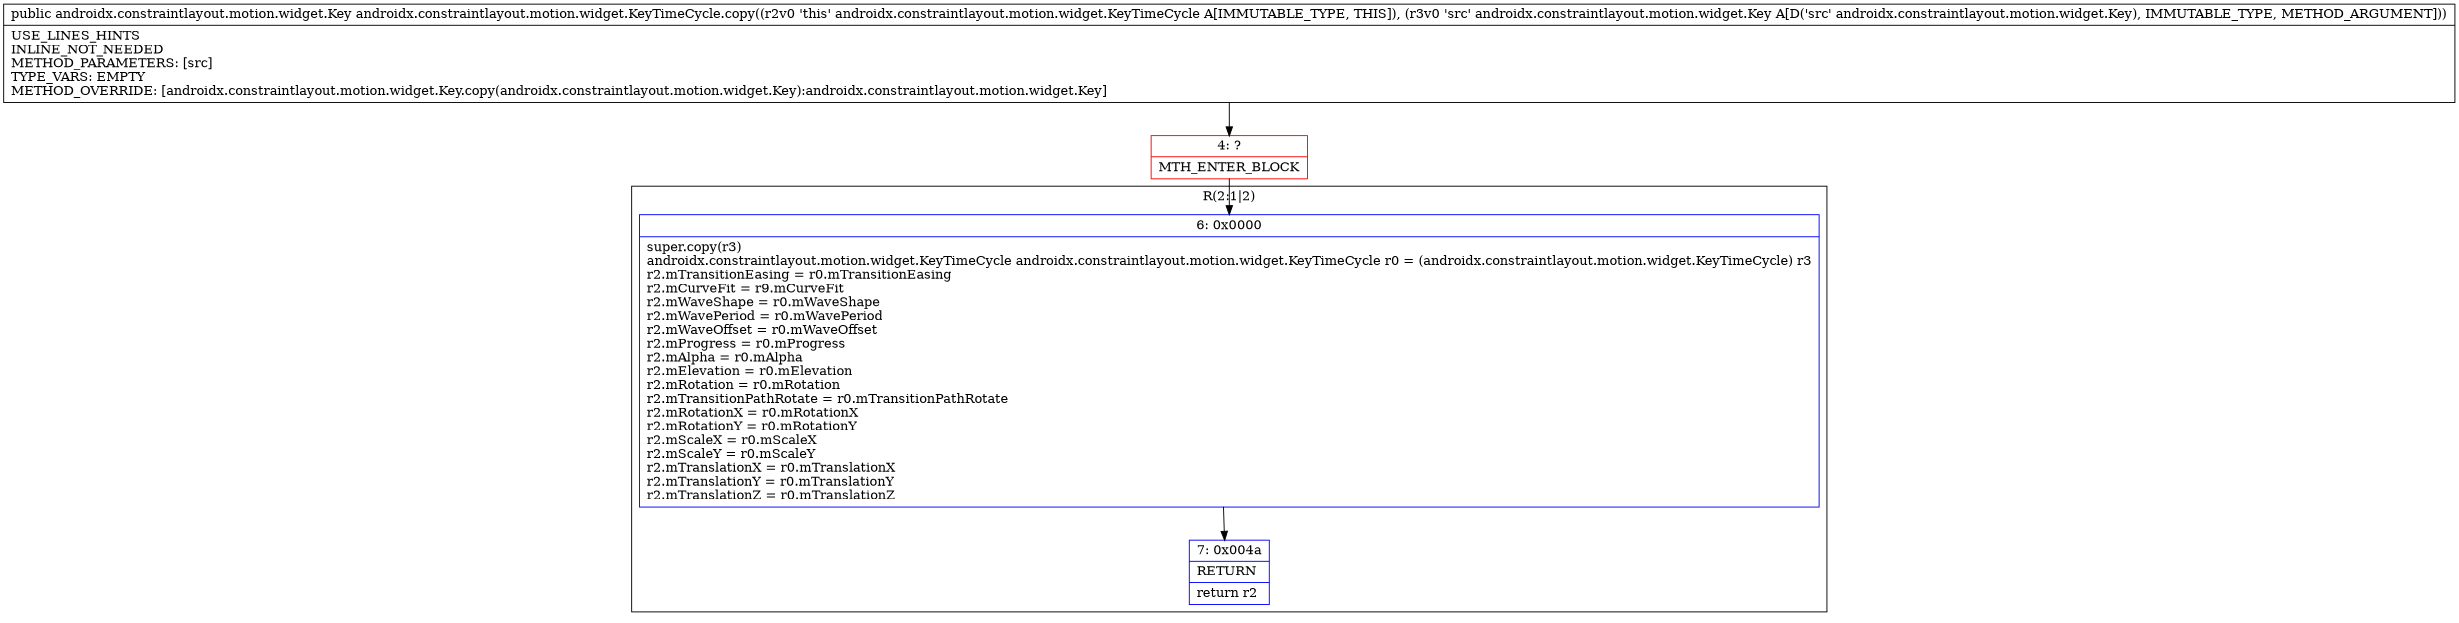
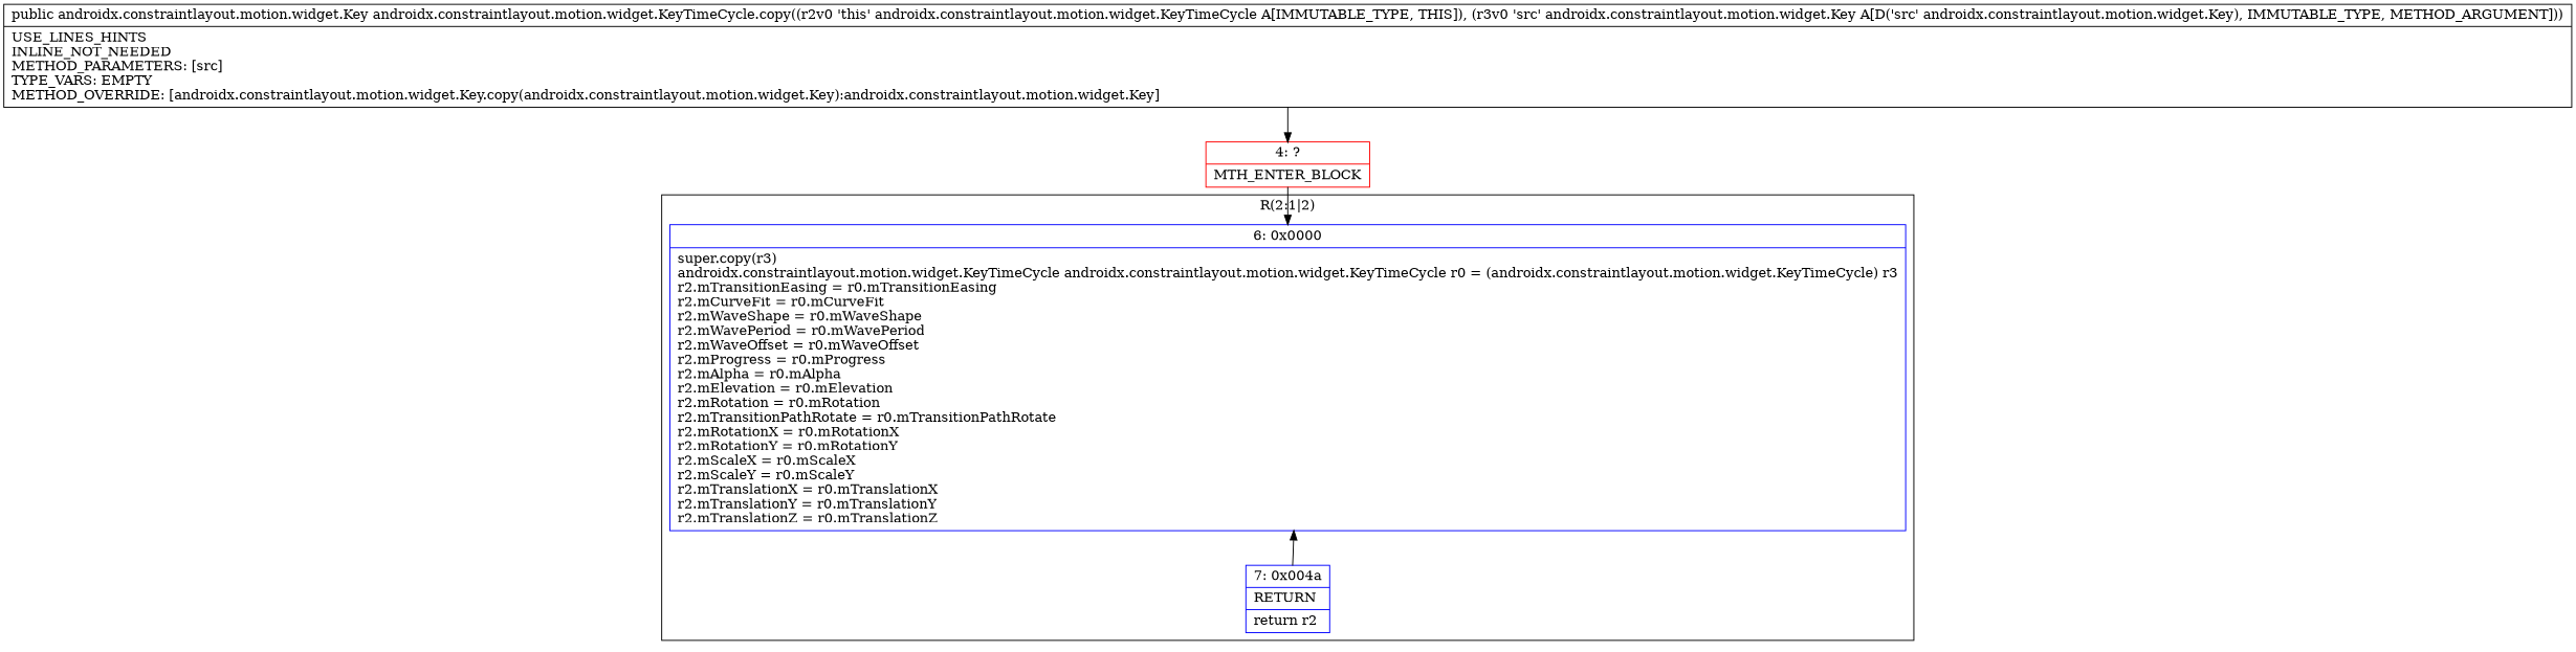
  digraph {
    node [color=blue shape=record]
-   n1 [label="{6\:\ 0x0000|super.copy(r3)\landroidx.constraintlayout.motion.widget.KeyTimeCycle androidx.constraintlayout.motion.widget.KeyTimeCycle r0 = (androidx.constraintlayout.motion.widget.KeyTimeCycle) r3\lr2.mTransitionEasing = r0.mTransitionEasing\lr2.mCurveFit = r9.mCurveFit\lr2.mWaveShape = r0.mWaveShape\lr2.mWavePeriod = r0.mWavePeriod\lr2.mWaveOffset = r0.mWaveOffset\lr2.mProgress = r0.mProgress\lr2.mAlpha = r0.mAlpha\lr2.mElevation = r0.mElevation\lr2.mRotation = r0.mRotation\lr2.mTransitionPathRotate = r0.mTransitionPathRotate\lr2.mRotationX = r0.mRotationX\lr2.mRotationY = r0.mRotationY\lr2.mScaleX = r0.mScaleX\lr2.mScaleY = r0.mScaleY\lr2.mTranslationX = r0.mTranslationX\lr2.mTranslationY = r0.mTranslationY\lr2.mTranslationZ = r0.mTranslationZ\l}"]
+   n1 [label="{6\:\ 0x0000|super.copy(r3)\landroidx.constraintlayout.motion.widget.KeyTimeCycle androidx.constraintlayout.motion.widget.KeyTimeCycle r0 = (androidx.constraintlayout.motion.widget.KeyTimeCycle) r3\lr2.mTransitionEasing = r0.mTransitionEasing\lr2.mCurveFit = r0.mCurveFit\lr2.mWaveShape = r0.mWaveShape\lr2.mWavePeriod = r0.mWavePeriod\lr2.mWaveOffset = r0.mWaveOffset\lr2.mProgress = r0.mProgress\lr2.mAlpha = r0.mAlpha\lr2.mElevation = r0.mElevation\lr2.mRotation = r0.mRotation\lr2.mTransitionPathRotate = r0.mTransitionPathRotate\lr2.mRotationX = r0.mRotationX\lr2.mRotationY = r0.mRotationY\lr2.mScaleX = r0.mScaleX\lr2.mScaleY = r0.mScaleY\lr2.mTranslationX = r0.mTranslationX\lr2.mTranslationY = r0.mTranslationY\lr2.mTranslationZ = r0.mTranslationZ\l}"]
    n2 [label="{7\:\ 0x004a|RETURN\l|return r2\l}"]
    n3 [color=red label="{4\:\ ?|MTH_ENTER_BLOCK\l}"]
    n4 [label="{public androidx.constraintlayout.motion.widget.Key androidx.constraintlayout.motion.widget.KeyTimeCycle.copy((r2v0 'this' androidx.constraintlayout.motion.widget.KeyTimeCycle A[IMMUTABLE_TYPE, THIS]), (r3v0 'src' androidx.constraintlayout.motion.widget.Key A[D('src' androidx.constraintlayout.motion.widget.Key), IMMUTABLE_TYPE, METHOD_ARGUMENT]))  | USE_LINES_HINTS\lINLINE_NOT_NEEDED\lMETHOD_PARAMETERS: [src]\lTYPE_VARS: EMPTY\lMETHOD_OVERRIDE: [androidx.constraintlayout.motion.widget.Key.copy(androidx.constraintlayout.motion.widget.Key):androidx.constraintlayout.motion.widget.Key]\l}" color=""]
    subgraph cluster_1 {
      label="R(2:1|2)"
      n1
      n2
    }
-   n1 -> n2
+   n2 -> n1
    n3 -> n1
    n4 -> n3
  }
